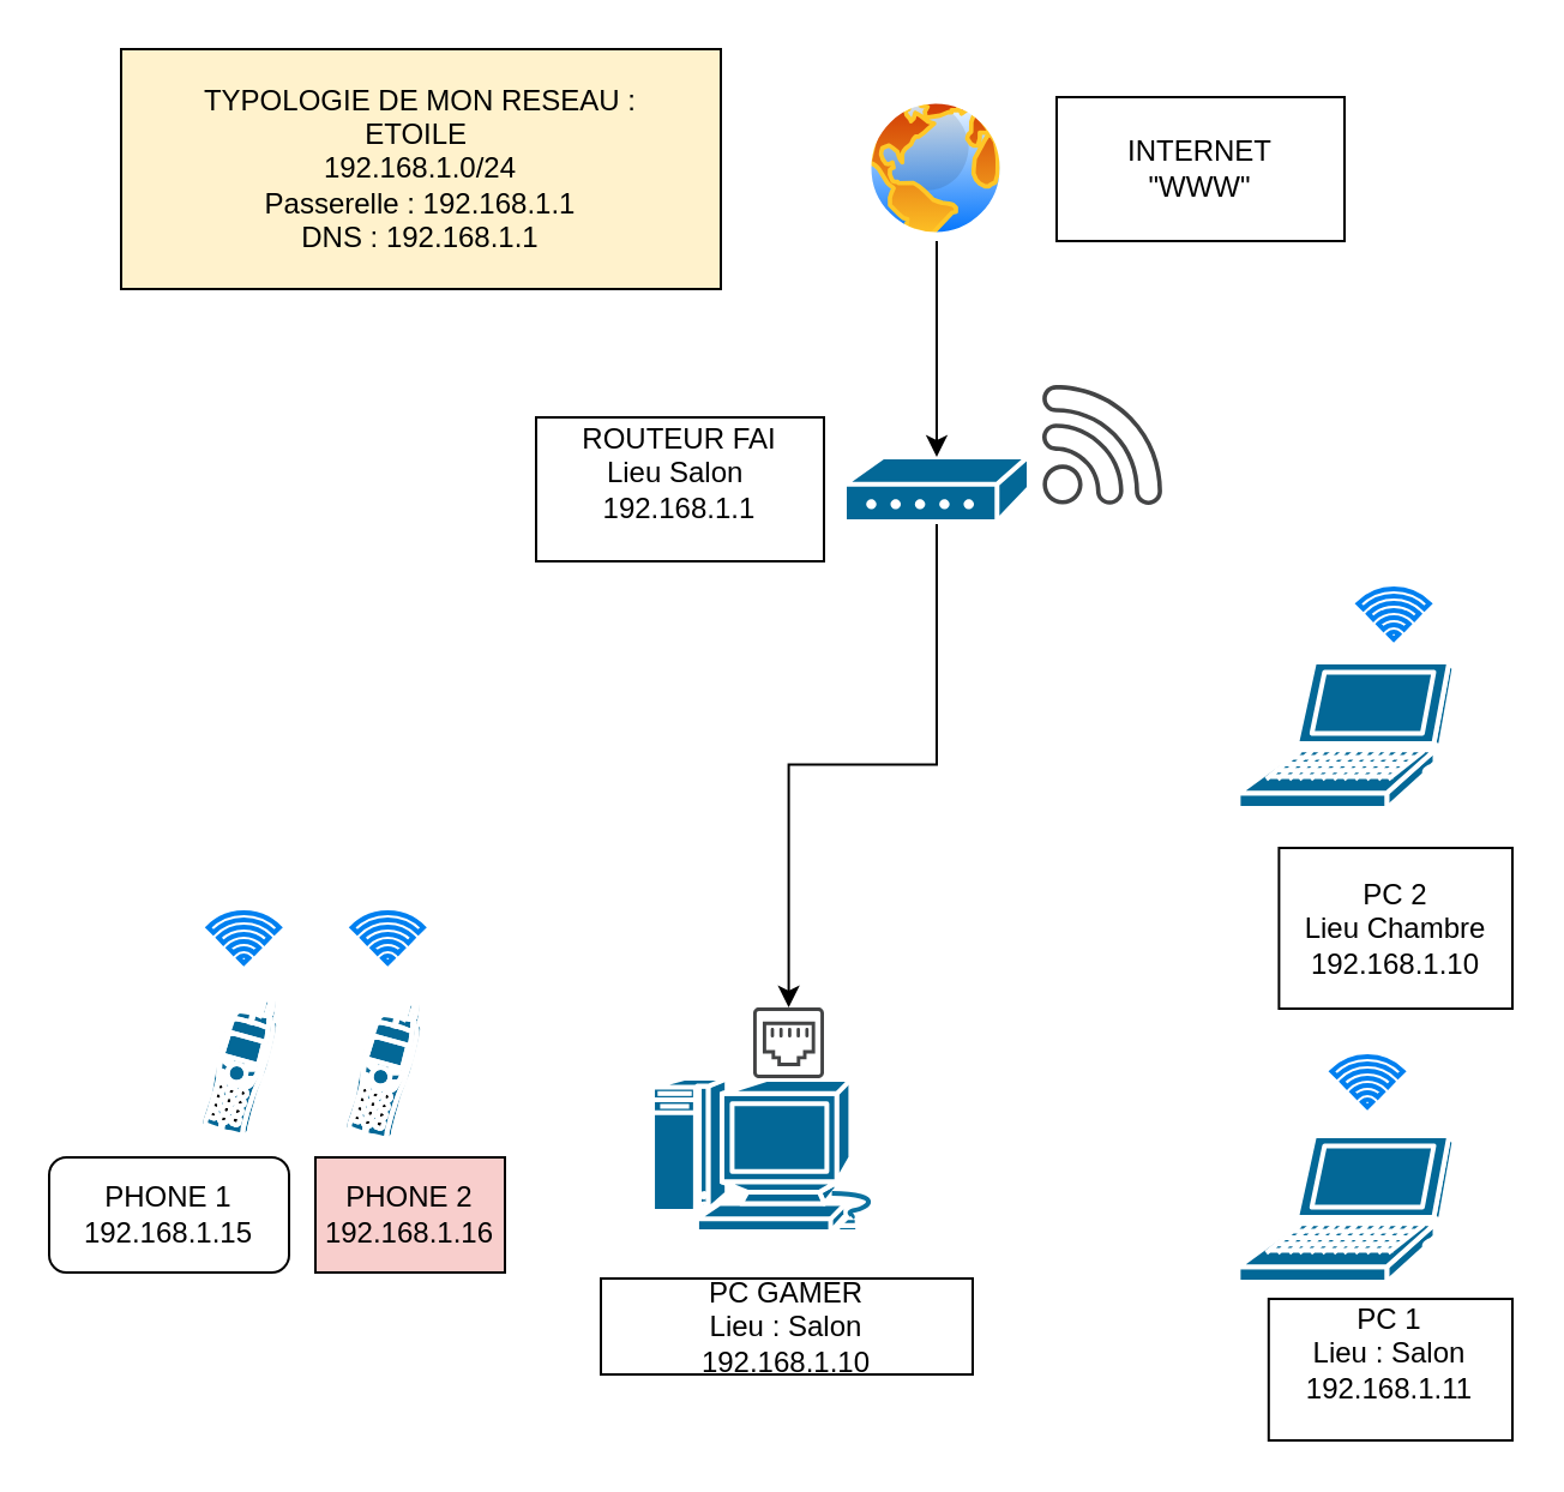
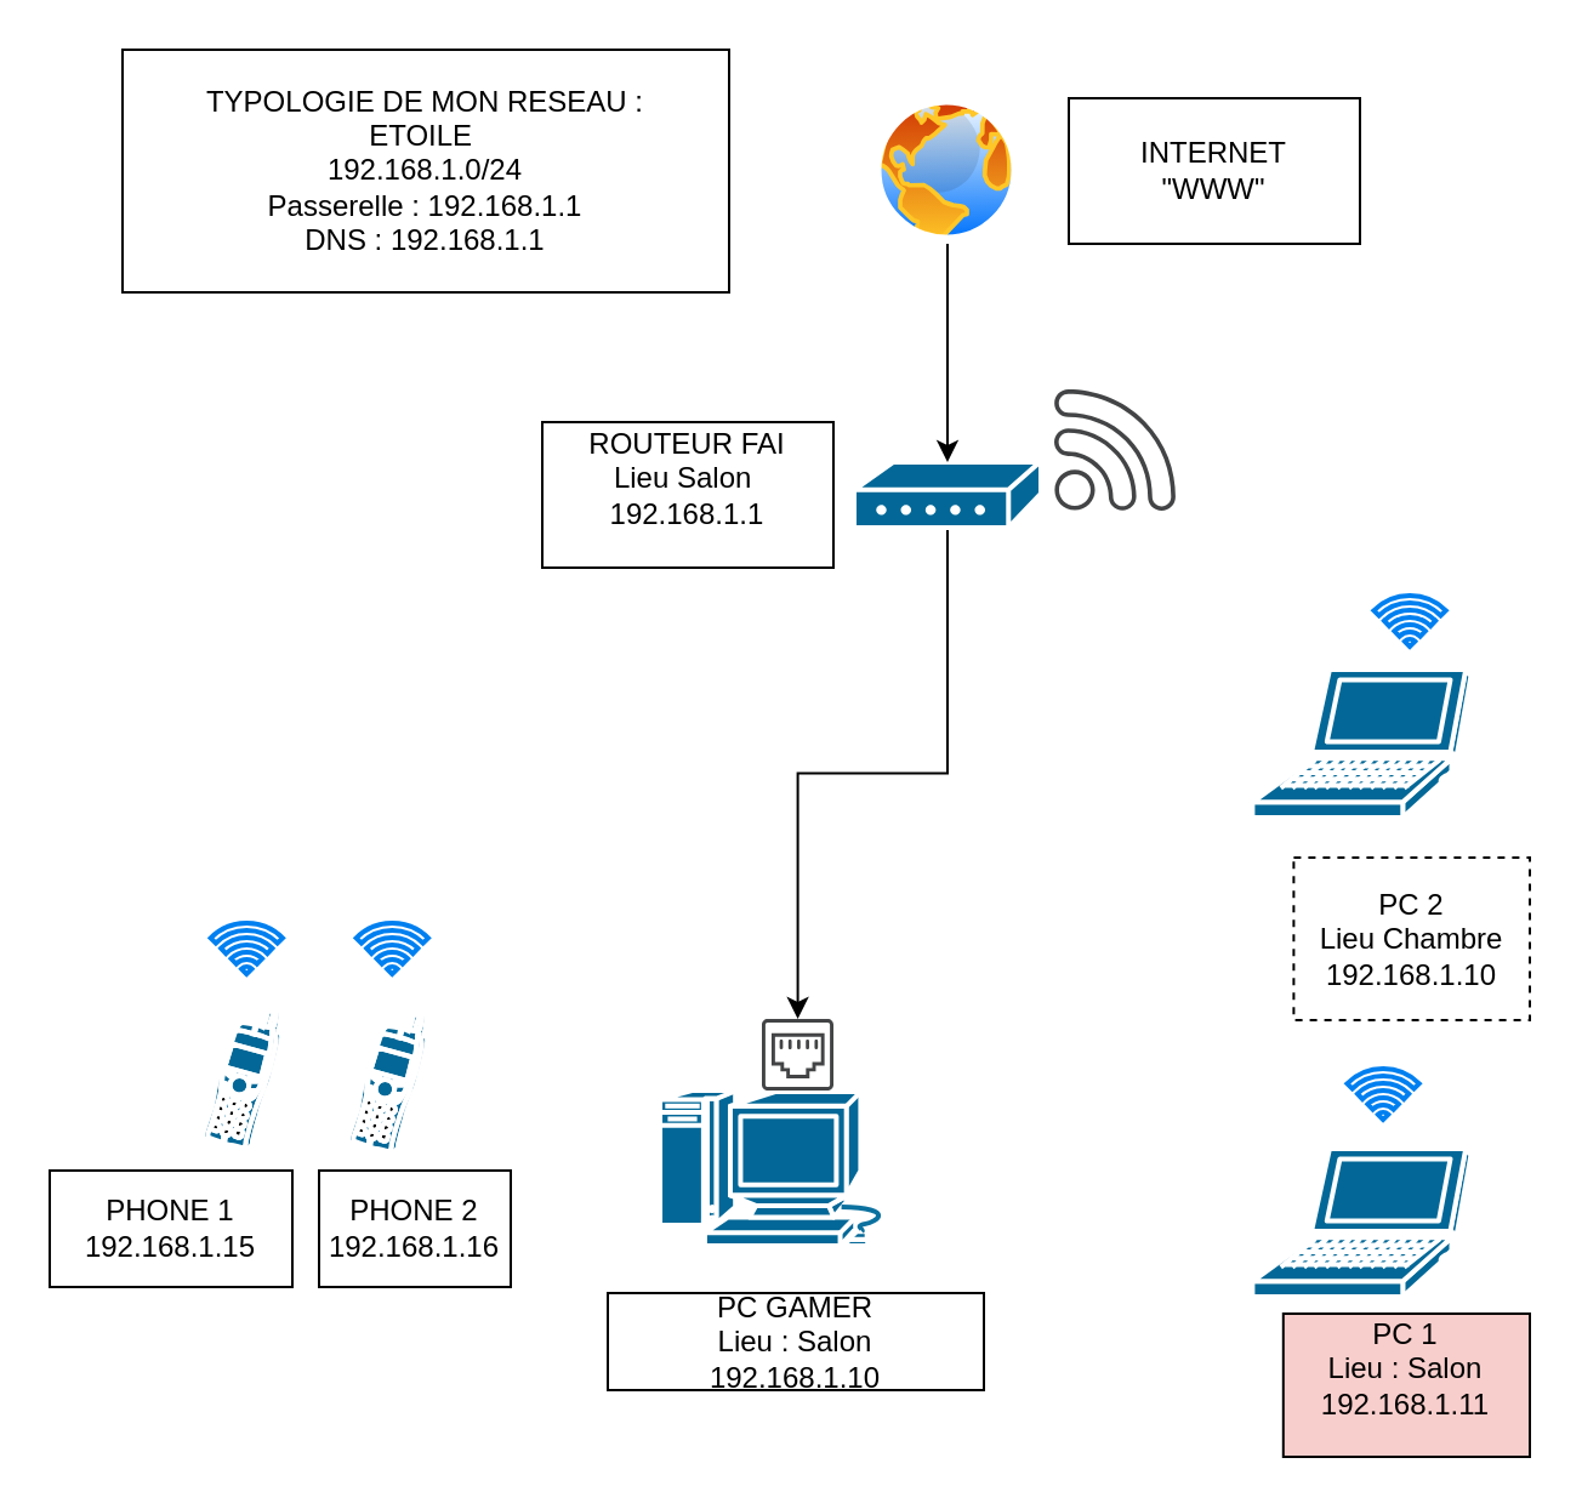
  <mxCell id="0" />
  <mxCell id="1" parent="0" />
  <mxCell id="2" style="edgeStyle=none;curved=1;rounded=0;orthogonalLoop=1;jettySize=auto;html=1;exitX=0.5;exitY=0;exitDx=0;exitDy=0;exitPerimeter=0;fontSize=12;startSize=8;endSize=8;" edge="1" parent="1"><mxGeometry relative="1" as="geometry"><mxPoint x="189" y="280" as="sourcePoint" /><mxPoint x="189" y="280" as="targetPoint" /></mxGeometry></mxCell>
  <mxCell id="3" style="edgeStyle=orthogonalEdgeStyle;rounded=0;orthogonalLoop=1;jettySize=auto;html=1;exitX=0.5;exitY=1;exitDx=0;exitDy=0;exitPerimeter=0;" edge="1" parent="1" source="4" target="13"><mxGeometry relative="1" as="geometry" /></mxCell>
  <mxCell id="4" value="" style="shape=mxgraph.cisco.modems_and_phones.modem;sketch=0;html=1;pointerEvents=1;dashed=0;fillColor=#036897;strokeColor=#ffffff;strokeWidth=2;verticalLabelPosition=bottom;verticalAlign=top;align=center;outlineConnect=0;" vertex="1" parent="1"><mxGeometry x="351.5" y="190" width="77" height="27" as="geometry" /></mxCell>
  <mxCell id="5" value="" style="shape=mxgraph.cisco.modems_and_phones.cell_phone;sketch=0;html=1;pointerEvents=1;dashed=0;fillColor=#036897;strokeColor=#ffffff;strokeWidth=2;verticalLabelPosition=bottom;verticalAlign=top;align=center;outlineConnect=0;" vertex="1" parent="1"><mxGeometry x="142" y="417" width="34" height="58" as="geometry" /></mxCell>
  <mxCell id="6" value="" style="shape=mxgraph.cisco.computers_and_peripherals.macintosh;sketch=0;html=1;pointerEvents=1;dashed=0;fillColor=#036897;strokeColor=#ffffff;strokeWidth=2;verticalLabelPosition=bottom;verticalAlign=top;align=center;outlineConnect=0;" vertex="1" parent="1"><mxGeometry x="271" y="449" width="99" height="64" as="geometry" /></mxCell>
  <mxCell id="7" value="" style="shape=mxgraph.cisco.computers_and_peripherals.laptop;sketch=0;html=1;pointerEvents=1;dashed=0;fillColor=#036897;strokeColor=#ffffff;strokeWidth=2;verticalLabelPosition=bottom;verticalAlign=top;align=center;outlineConnect=0;" vertex="1" parent="1"><mxGeometry x="515.7" y="473" width="90" height="61" as="geometry" /></mxCell>
  <mxCell id="8" value="" style="shape=mxgraph.cisco.computers_and_peripherals.laptop;sketch=0;html=1;pointerEvents=1;dashed=0;fillColor=#036897;strokeColor=#ffffff;strokeWidth=2;verticalLabelPosition=bottom;verticalAlign=top;align=center;outlineConnect=0;" vertex="1" parent="1"><mxGeometry x="515.7" y="275.5" width="90" height="61" as="geometry" /></mxCell>
  <mxCell id="9" value="" style="html=1;verticalLabelPosition=bottom;align=center;labelBackgroundColor=#ffffff;verticalAlign=top;strokeWidth=2;strokeColor=#0080F0;shadow=0;dashed=0;shape=mxgraph.ios7.icons.wifi;pointerEvents=1" vertex="1" parent="1"><mxGeometry x="146.3" y="380" width="29.7" height="21" as="geometry" /></mxCell>
  <mxCell id="10" value="" style="sketch=0;pointerEvents=1;shadow=0;dashed=0;html=1;strokeColor=none;fillColor=#434445;aspect=fixed;labelPosition=center;verticalLabelPosition=bottom;verticalAlign=top;align=center;outlineConnect=0;shape=mxgraph.vvd.wi_fi;" vertex="1" parent="1"><mxGeometry x="434" y="160" width="50" height="50" as="geometry" /></mxCell>
  <mxCell id="11" value="" style="html=1;verticalLabelPosition=bottom;align=center;labelBackgroundColor=#ffffff;verticalAlign=top;strokeWidth=2;strokeColor=#0080F0;shadow=0;dashed=0;shape=mxgraph.ios7.icons.wifi;pointerEvents=1" vertex="1" parent="1"><mxGeometry x="554.7" y="440" width="29.7" height="21" as="geometry" /></mxCell>
  <mxCell id="12" value="" style="html=1;verticalLabelPosition=bottom;align=center;labelBackgroundColor=#ffffff;verticalAlign=top;strokeWidth=2;strokeColor=#0080F0;shadow=0;dashed=0;shape=mxgraph.ios7.icons.wifi;pointerEvents=1" vertex="1" parent="1"><mxGeometry x="565.7" y="245" width="29.7" height="21" as="geometry" /></mxCell>
  <mxCell id="13" value="" style="sketch=0;pointerEvents=1;shadow=0;dashed=0;html=1;strokeColor=none;fillColor=#434445;aspect=fixed;labelPosition=center;verticalLabelPosition=bottom;verticalAlign=top;align=center;outlineConnect=0;shape=mxgraph.vvd.ethernet_port;" vertex="1" parent="1"><mxGeometry x="313.5" y="419.5" width="29.5" height="29.5" as="geometry" /></mxCell>
  <mxCell id="14" value="" style="shape=mxgraph.cisco.modems_and_phones.cell_phone;sketch=0;html=1;pointerEvents=1;dashed=0;fillColor=#036897;strokeColor=#ffffff;strokeWidth=2;verticalLabelPosition=bottom;verticalAlign=top;align=center;outlineConnect=0;" vertex="1" parent="1"><mxGeometry x="82" y="415.5" width="34" height="58" as="geometry" /></mxCell>
  <mxCell id="15" value="" style="html=1;verticalLabelPosition=bottom;align=center;labelBackgroundColor=#ffffff;verticalAlign=top;strokeWidth=2;strokeColor=#0080F0;shadow=0;dashed=0;shape=mxgraph.ios7.icons.wifi;pointerEvents=1" vertex="1" parent="1"><mxGeometry x="86.3" y="380" width="29.7" height="21" as="geometry" /></mxCell>
  <mxCell id="16" style="edgeStyle=orthogonalEdgeStyle;rounded=0;orthogonalLoop=1;jettySize=auto;html=1;" edge="1" parent="1" source="17" target="4"><mxGeometry relative="1" as="geometry" /></mxCell>
  <mxCell id="17" value="" style="image;aspect=fixed;perimeter=ellipsePerimeter;html=1;align=center;shadow=0;dashed=0;spacingTop=3;image=img/lib/active_directory/internet_globe.svg;" vertex="1" parent="1"><mxGeometry x="360" y="40" width="60" height="60" as="geometry" /></mxCell>
  <mxCell id="18" value="INTERNET&lt;div&gt;&quot;WWW&quot;&lt;/div&gt;" style="rounded=0;whiteSpace=wrap;html=1;" vertex="1" parent="1"><mxGeometry x="440" y="40" width="120" height="60" as="geometry" /></mxCell>
  <mxCell id="19" value="ROUTEUR FAI&lt;div&gt;Lieu Salon&amp;nbsp;&lt;/div&gt;&lt;div&gt;192.168.1.1&lt;/div&gt;&lt;div&gt;&lt;span style=&quot;color: rgba(0, 0, 0, 0); font-family: monospace; font-size: 0px; text-align: start; text-wrap-mode: nowrap;&quot;&gt;1%3CmxGraphModel%3E%3Croot%3E%3CmxCell%20id%3D%220%22%2F%3E%3CmxCell%20id%3D%221%22%20parent%3D%220%22%2F%3E%3CmxCell%20id%3D%222%22%20value%3D%22INTERNET%26amp%3Bnbsp%3B%22%20style%3D%22rounded%3D0%3BwhiteSpace%3Dwrap%3Bhtml%3D1%3B%22%20vertex%3D%221%22%20parent%3D%221%22%3E%3CmxGeometry%20x%3D%22420%22%20y%3D%22110%22%20width%3D%22120%22%20height%3D%2260%22%20as%3D%22geometry%22%2F%3E%3C%2FmxCell%3E%3C%2Froot%3E%3C%2FmxGraphModel%3E1&lt;/span&gt;&lt;/div&gt;" style="rounded=0;whiteSpace=wrap;html=1;" vertex="1" parent="1"><mxGeometry x="223" y="173.5" width="120" height="60" as="geometry" /></mxCell>
  <mxCell id="20" value="PC GAMER&lt;div&gt;Lieu : Salon&lt;/div&gt;&lt;div&gt;192.168.1.10&lt;/div&gt;" style="rounded=0;whiteSpace=wrap;html=1;" vertex="1" parent="1"><mxGeometry x="250" y="532.5" width="155" height="40" as="geometry" /></mxCell>
- <mxCell id="21" value="PC 1&lt;div&gt;Lieu : Salon&lt;/div&gt;&lt;div&gt;192.168.1.11&lt;/div&gt;&lt;div&gt;&lt;br&gt;&lt;/div&gt;" style="rounded=0;whiteSpace=wrap;html=1;" vertex="1" parent="1"><mxGeometry x="528.4" y="541" width="101.6" height="59" as="geometry" /></mxCell>
- <mxCell id="22" value="PC 2&lt;div&gt;Lieu Chambre&lt;/div&gt;&lt;div&gt;192.168.1.10&lt;/div&gt;" style="rounded=0;whiteSpace=wrap;html=1;" vertex="1" parent="1"><mxGeometry x="532.7" y="353" width="97.3" height="67" as="geometry" /></mxCell>
- <mxCell id="23" value="PHONE 1&lt;div&gt;192.168.1.15&lt;/div&gt;" style="whiteSpace=wrap;html=1;rounded=1;" vertex="1" parent="1"><mxGeometry y="482" width="100" height="48" as="geometry" x="20" /></mxCell>
- <mxCell id="24" value="PHONE 2&lt;div&gt;192.168.1.16&lt;/div&gt;" style="rounded=0;whiteSpace=wrap;html=1;fillColor=#f8cecc;" vertex="1" parent="1"><mxGeometry x="131" y="482" width="79" height="48" as="geometry" /></mxCell>
- <mxCell id="25" value="TYPOLOGIE DE MON RESE&lt;span style=&quot;background-color: transparent; color: light-dark(rgb(0, 0, 0), rgb(255, 255, 255));&quot;&gt;AU :&lt;/span&gt;&lt;div&gt;&lt;div&gt;ETOILE&amp;nbsp;&lt;/div&gt;&lt;/div&gt;&lt;div&gt;192.168.1.0/24&lt;/div&gt;&lt;div&gt;Passerelle : 192.168.1.1&lt;/div&gt;&lt;div&gt;DNS : 192.168.1.1&lt;/div&gt;" style="rounded=0;whiteSpace=wrap;html=1;fillColor=#fff2cc;" vertex="1" parent="1"><mxGeometry x="50" y="20" width="250" height="100" as="geometry" /></mxCell>
+ <mxCell id="21" value="PC 1&lt;div&gt;Lieu : Salon&lt;/div&gt;&lt;div&gt;192.168.1.11&lt;/div&gt;&lt;div&gt;&lt;br&gt;&lt;/div&gt;" style="rounded=0;whiteSpace=wrap;html=1;fillColor=#f8cecc;" vertex="1" parent="1"><mxGeometry x="528.4" y="541" width="101.6" height="59" as="geometry" /></mxCell>
+ <mxCell id="22" value="PC 2&lt;div&gt;Lieu Chambre&lt;/div&gt;&lt;div&gt;192.168.1.10&lt;/div&gt;" style="rounded=0;whiteSpace=wrap;html=1;dashed=1;" vertex="1" parent="1"><mxGeometry x="532.7" y="353" width="97.3" height="67" as="geometry" /></mxCell>
+ <mxCell id="23" value="PHONE 1&lt;div&gt;192.168.1.15&lt;/div&gt;" style="rounded=0;whiteSpace=wrap;html=1;" vertex="1" parent="1"><mxGeometry y="482" width="100" height="48" as="geometry" x="20" /></mxCell>
+ <mxCell id="24" value="PHONE 2&lt;div&gt;192.168.1.16&lt;/div&gt;" style="rounded=0;whiteSpace=wrap;html=1;" vertex="1" parent="1"><mxGeometry x="131" y="482" width="79" height="48" as="geometry" /></mxCell>
+ <mxCell id="25" value="TYPOLOGIE DE MON RESE&lt;span style=&quot;background-color: transparent; color: light-dark(rgb(0, 0, 0), rgb(255, 255, 255));&quot;&gt;AU :&lt;/span&gt;&lt;div&gt;&lt;div&gt;ETOILE&amp;nbsp;&lt;/div&gt;&lt;/div&gt;&lt;div&gt;192.168.1.0/24&lt;/div&gt;&lt;div&gt;Passerelle : 192.168.1.1&lt;/div&gt;&lt;div&gt;DNS : 192.168.1.1&lt;/div&gt;" style="rounded=0;whiteSpace=wrap;html=1;" vertex="1" parent="1"><mxGeometry x="50" y="20" width="250" height="100" as="geometry" /></mxCell>
